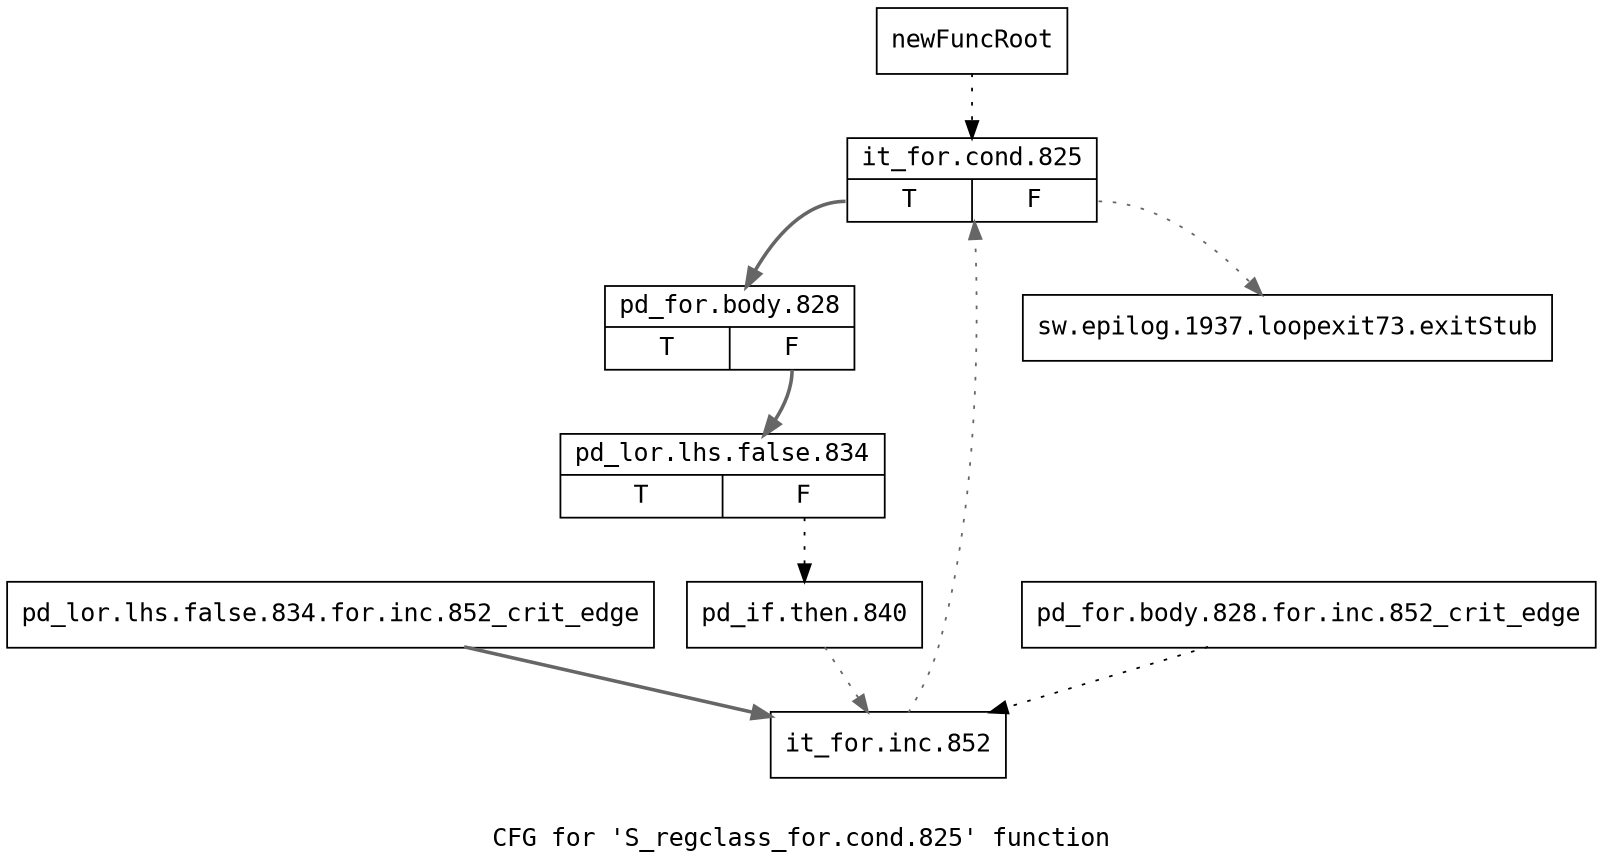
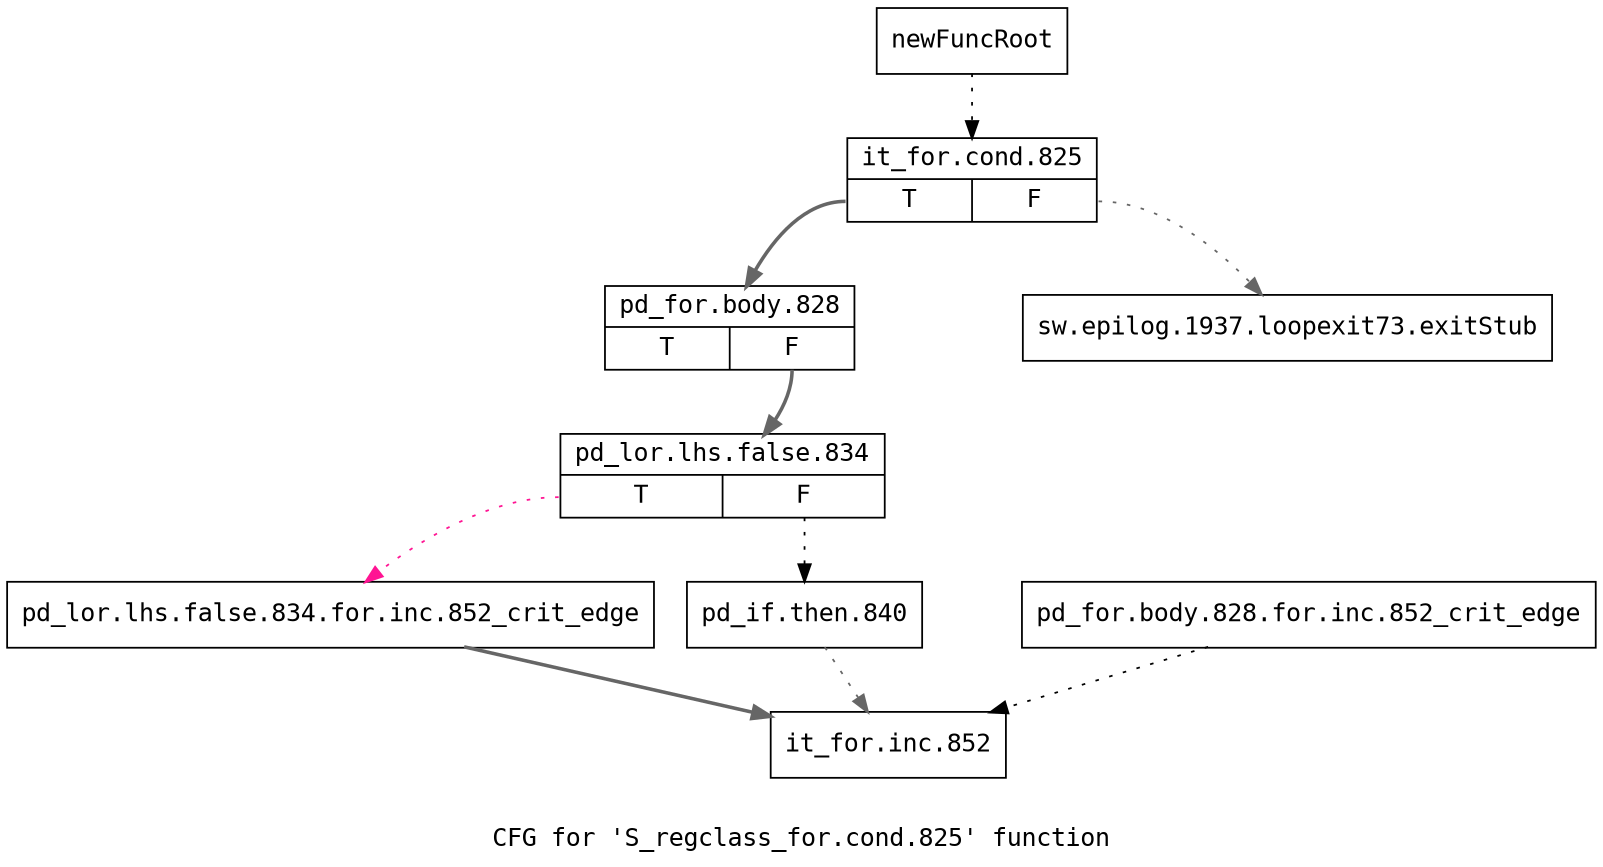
  digraph {
    fontname="DejaVu Sans Mono"
    label="CFG for 'S_regclass_for.cond.825' function"
    node [fontname="DejaVu Sans Mono" shape=record]
    edge [color=gray40 fontname="DejaVu Sans Mono" style=dotted]
    n1 [label="{newFuncRoot}"]
    n2 [label="{it_for.cond.825|{<s0>T|<s1>F}}"]
    n3 [label="{sw.epilog.1937.loopexit73.exitStub}"]
    n4 [label="{pd_for.body.828|{<s0>T|<s1>F}}"]
    n5 [label="{pd_lor.lhs.false.834|{<s0>T|<s1>F}}"]
    n6 [label="{pd_for.body.828.for.inc.852_crit_edge}"]
    n7 [label="{it_for.inc.852}"]
    n8 [label="{pd_lor.lhs.false.834.for.inc.852_crit_edge}"]
    n9 [label="{pd_if.then.840}"]
    n1 -> n2 [color=black]
    n2 -> n3 [tailport=s1]
    n2 -> n4 [style=bold tailport=s0]
    n4 -> n5 [style=bold tailport=s1]
+   n5 -> n8 [color=deeppink tailport=s0]
    n5 -> n9 [color=black tailport=s1]
    n6 -> n7 [color=black]
-   n7 -> n2
    n8 -> n7 [style=bold]
    n9 -> n7
  }
